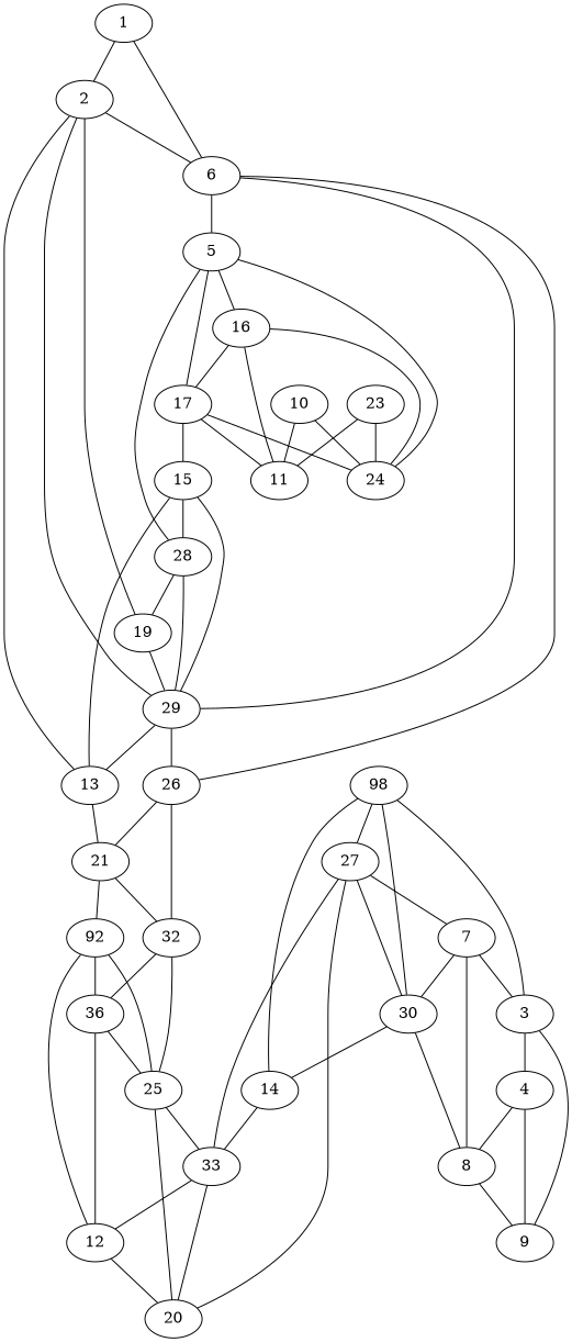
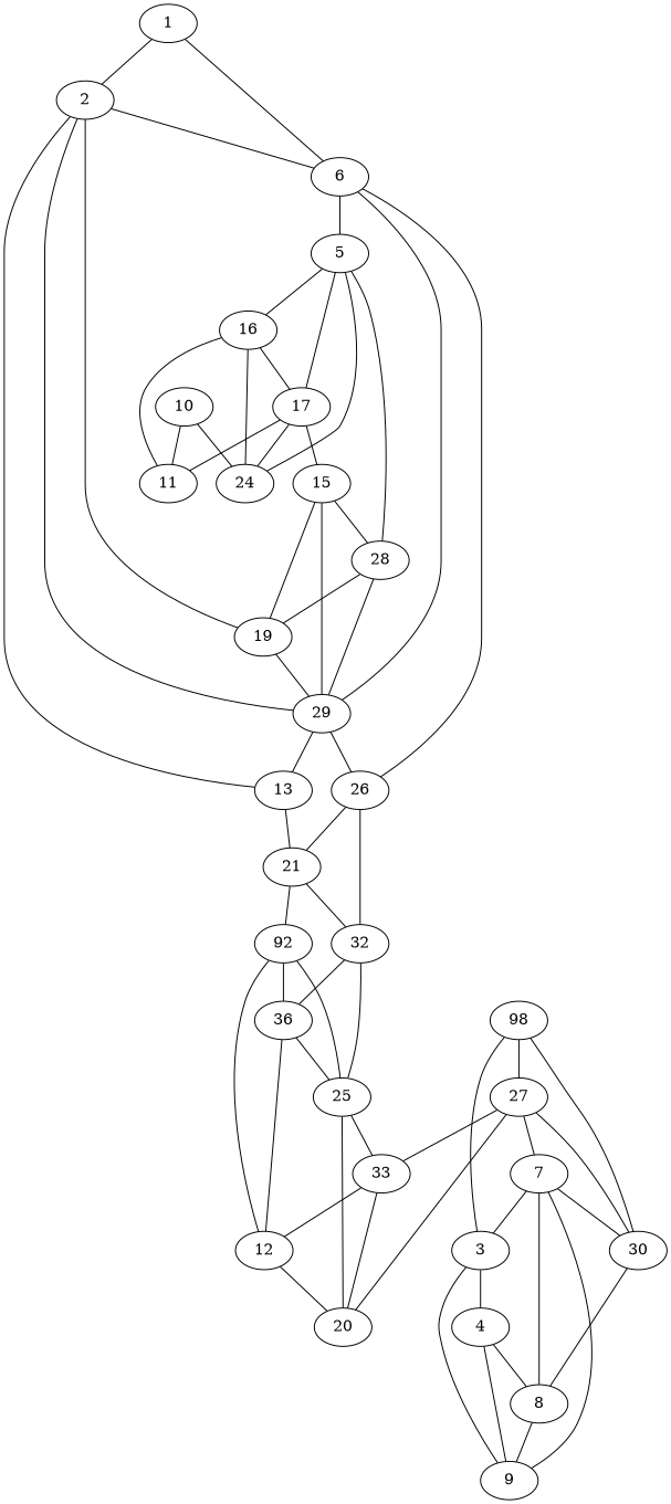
  graph {
    node [aaLength=7 sequence=QQTFEELIG type=1]
    edge [distance0=11.0 frequency=1 type0=2]
    1 [aaLength=9 type=0]
    2 [aaLength=4 sequence=GENA type=0]
    6 [aaLength=4 sequence=GENA type=0]
    13 [sequence=KLVRCAV]
    29 [aaLength=4 sequence=LHFQ]
    5 [aaLength=9 type=0]
    26 [sequence=KLVRCAV]
    21 [aaLength=8 sequence=EVFDVAVD]
    16 [aaLength=3 sequence=FGD]
    17 [aaLength=3 sequence=GFF]
    28 [aaLength=8 sequence=QDNHSKSK]
    32 [aaLength=8 sequence=EVFDVAVD]
    n13 [label=92 sequence=WVGVNLS]
    3 [aaLength=6 sequence=SAKDAA type=0]
    9 [aaLength=6 sequence=LLDQAL type=0]
    4 [aaLength=5 sequence=LLDQA type=0]
    8 [aaLength=6 sequence=SAKDAA type=0]
    11 [aaLength=4 sequence=LILE]
    24 [aaLength=5 sequence=LILEP]
    15 [aaLength=8 sequence=QDNHSKSK]
    19 [sequence=LRGLHFQ]
    25 [aaLength=5 sequence=RQLWI]
    n23 [label=36 sequence=WVGVNLS]
    7 [aaLength=3 sequence=SPS type=0]
    30 [aaLength=4 sequence=EGSI]
-   14 [aaLength=8 sequence=YAEFLYKA]
    27 [aaLength=8 sequence=YAEFLYKA]
    33 [sequence=FAHGFVT]
    20 [sequence=FAHGFVT]
    10 [aaLength=4 sequence=IVIK]
    12 [aaLength=5 sequence=RQLWI]
    n32 [aaLength=3 label=98 sequence=EGS]
-   23 [aaLength=5 sequence=MIVIK]
    1 -- 2 [distance0=38.6396 type0=3]
    1 -- 6 [distance0=34.66922]
    2 -- 6 [distance0=19.50149 type0=1]
    2 -- 13 [distance0=21.92807 distance1=2.0 frequency=2 type0=3 type1=4]
    2 -- 29 [distance0=21.6758]
    6 -- 5 [distance0=37.9853 type0=3]
    6 -- 26 [distance0=2.0 type0=4]
    13 -- 21 [distance0=8.0 distance1=1.0 frequency=2 type1=4]
    29 -- 6 [distance0=1.0 type0=4]
    29 -- 13
    29 -- 26 [type0=3]
    5 -- 16 [distance0=32.67204 type0=3]
    5 -- 17 [distance0=31.02357]
    5 -- 28 [distance0=6.0 type0=4]
    26 -- 21 [distance0=8.0]
    26 -- 32 [distance0=8.0 distance1=1.0 frequency=2 type0=3 type1=4]
    21 -- 32 [distance0=0.0 type0=1]
    21 -- n13 [distance0=10.0 type0=4]
    16 -- 17 [distance0=5.0 distance1=2.0 frequency=2 type0=1 type1=4]
    17 -- 11 [distance0=12.0]
    17 -- 24 [distance0=12.0 type0=3]
    17 -- 15 [distance0=20.0 type0=4]
    28 -- 29 [distance0=14.0 distance1=6.0 frequency=2 type0=3 type1=4]
    28 -- 19
    32 -- 25 [distance0=8.0]
    32 -- n23 [distance0=10.0 type0=4]
    n13 -- 25 [type0=3]
    n13 -- n23 [distance0=0.0 type0=1]
    n13 -- 12 [distance1=4.0 frequency=2 type1=4]
    3 -- 9 [distance0=26.24489]
    3 -- 4 [distance0=17.79187 distance1=2.0 frequency=2 type0=1 type1=4]
    4 -- 9 [distance0=29.85962]
    4 -- 8 [distance0=38.2378 type0=3]
    8 -- 9 [distance0=12.66331 distance1=2.0 frequency=2 type0=1 type1=4]
    11 -- 16 [distance0=7.0 distance1=3.0 frequency=2 type1=4]
    24 -- 5 [distance0=15.0 type0=4]
    24 -- 16 [distance0=7.0]
    15 -- 29 [distance0=14.0 type0=3]
    15 -- 28 [distance0=0.0 type0=1]
-   15 -- 13 [distance1=3.0 frequency=2 type1=4]
+   15 -- 19 [distance1=3.0 frequency=2 type1=4]
    19 -- 2 [distance0=1.0 type0=4]
    19 -- 29 [distance0=3.0 type0=1]
    25 -- 33 [distance0=8.0 distance1=3.0 frequency=2 type0=3 type1=4]
    25 -- 20 [distance0=8.0]
    n23 -- 25 [distance1=4.0 frequency=2 type0=3 type1=4]
    n23 -- 12
    7 -- 3 [distance0=41.14007 type0=3]
+   7 -- 9 [distance0=37.414]
    7 -- 8 [distance0=29.64932 type0=1]
    7 -- 30 [distance0=1.0 type0=4]
    30 -- 8 [distance0=19.0 type0=4]
-   30 -- 14 [distance0=16.0]
    30 -- 27 [distance0=16.0 type0=3]
-   14 -- 33 [distance0=10.0 type0=3]
    27 -- 7 [distance0=4.0 type0=4]
    27 -- 33 [distance0=10.0 type0=3]
    27 -- 20 [distance0=10.0]
    33 -- 12 [distance0=8.0]
    20 -- 33 [distance0=0.0 type0=1]
    10 -- 11 [distance0=10.0 distance1=6.0 frequency=2 type1=4]
    10 -- 24 [distance0=10.0 type0=3]
    12 -- 20 [distance0=8.0 distance1=3.0 frequency=2 type1=4]
    n32 -- 3 [distance0=20.0 type0=4]
    n32 -- 30 [distance0=0.0 type0=1]
-   n32 -- 14 [distance0=16.0]
    n32 -- 27 [distance0=16.0 type0=3]
-   23 -- 11
-   23 -- 24 [distance1=6.0 frequency=2 type0=3 type1=4]
  }
